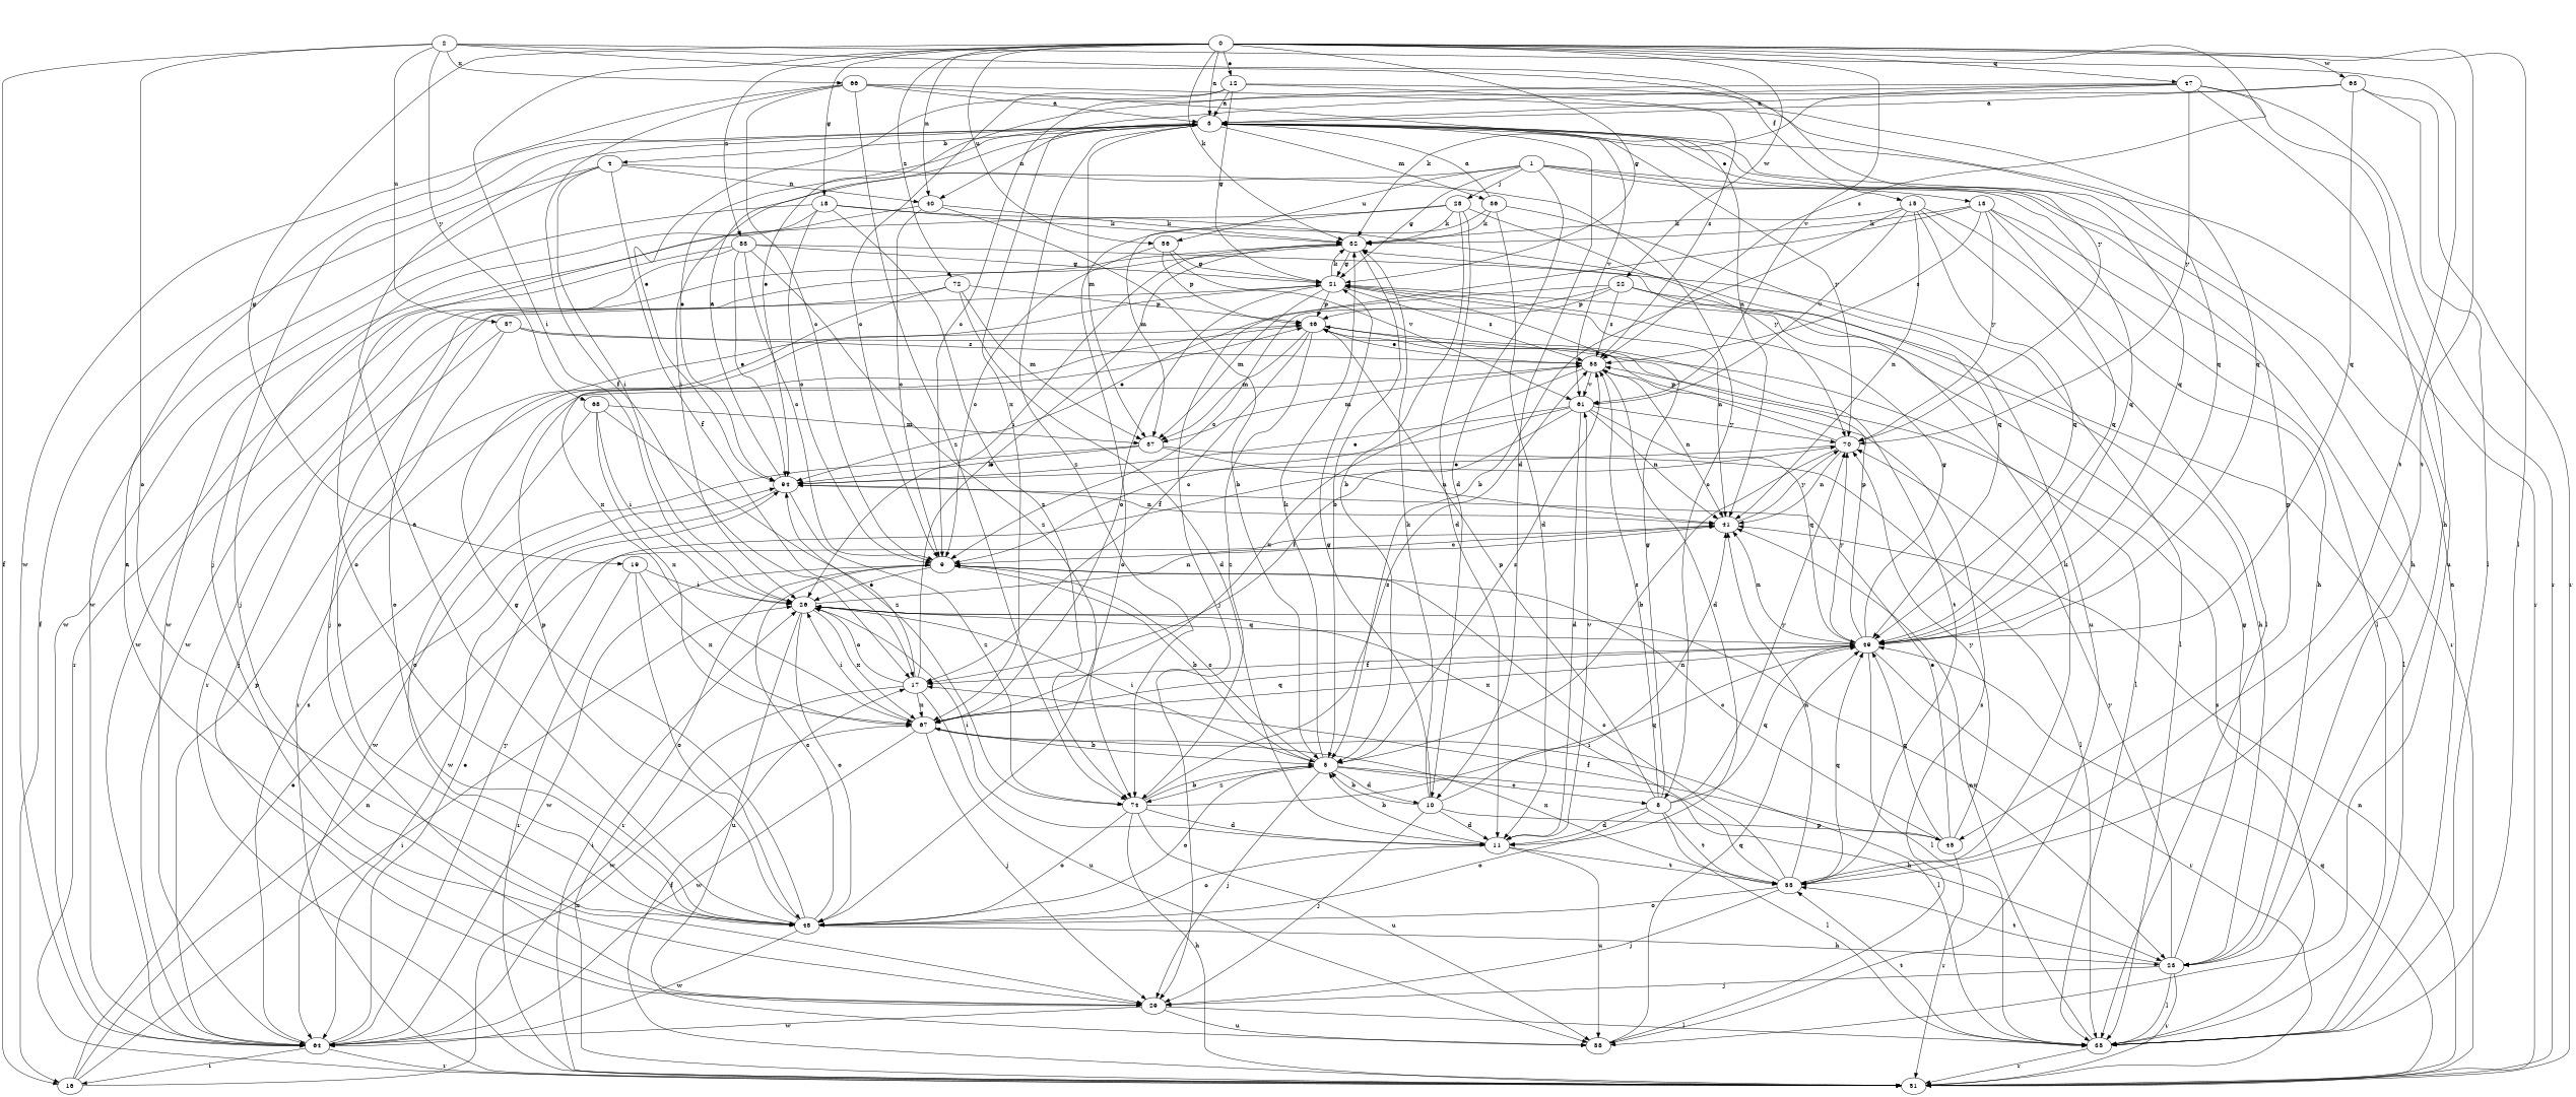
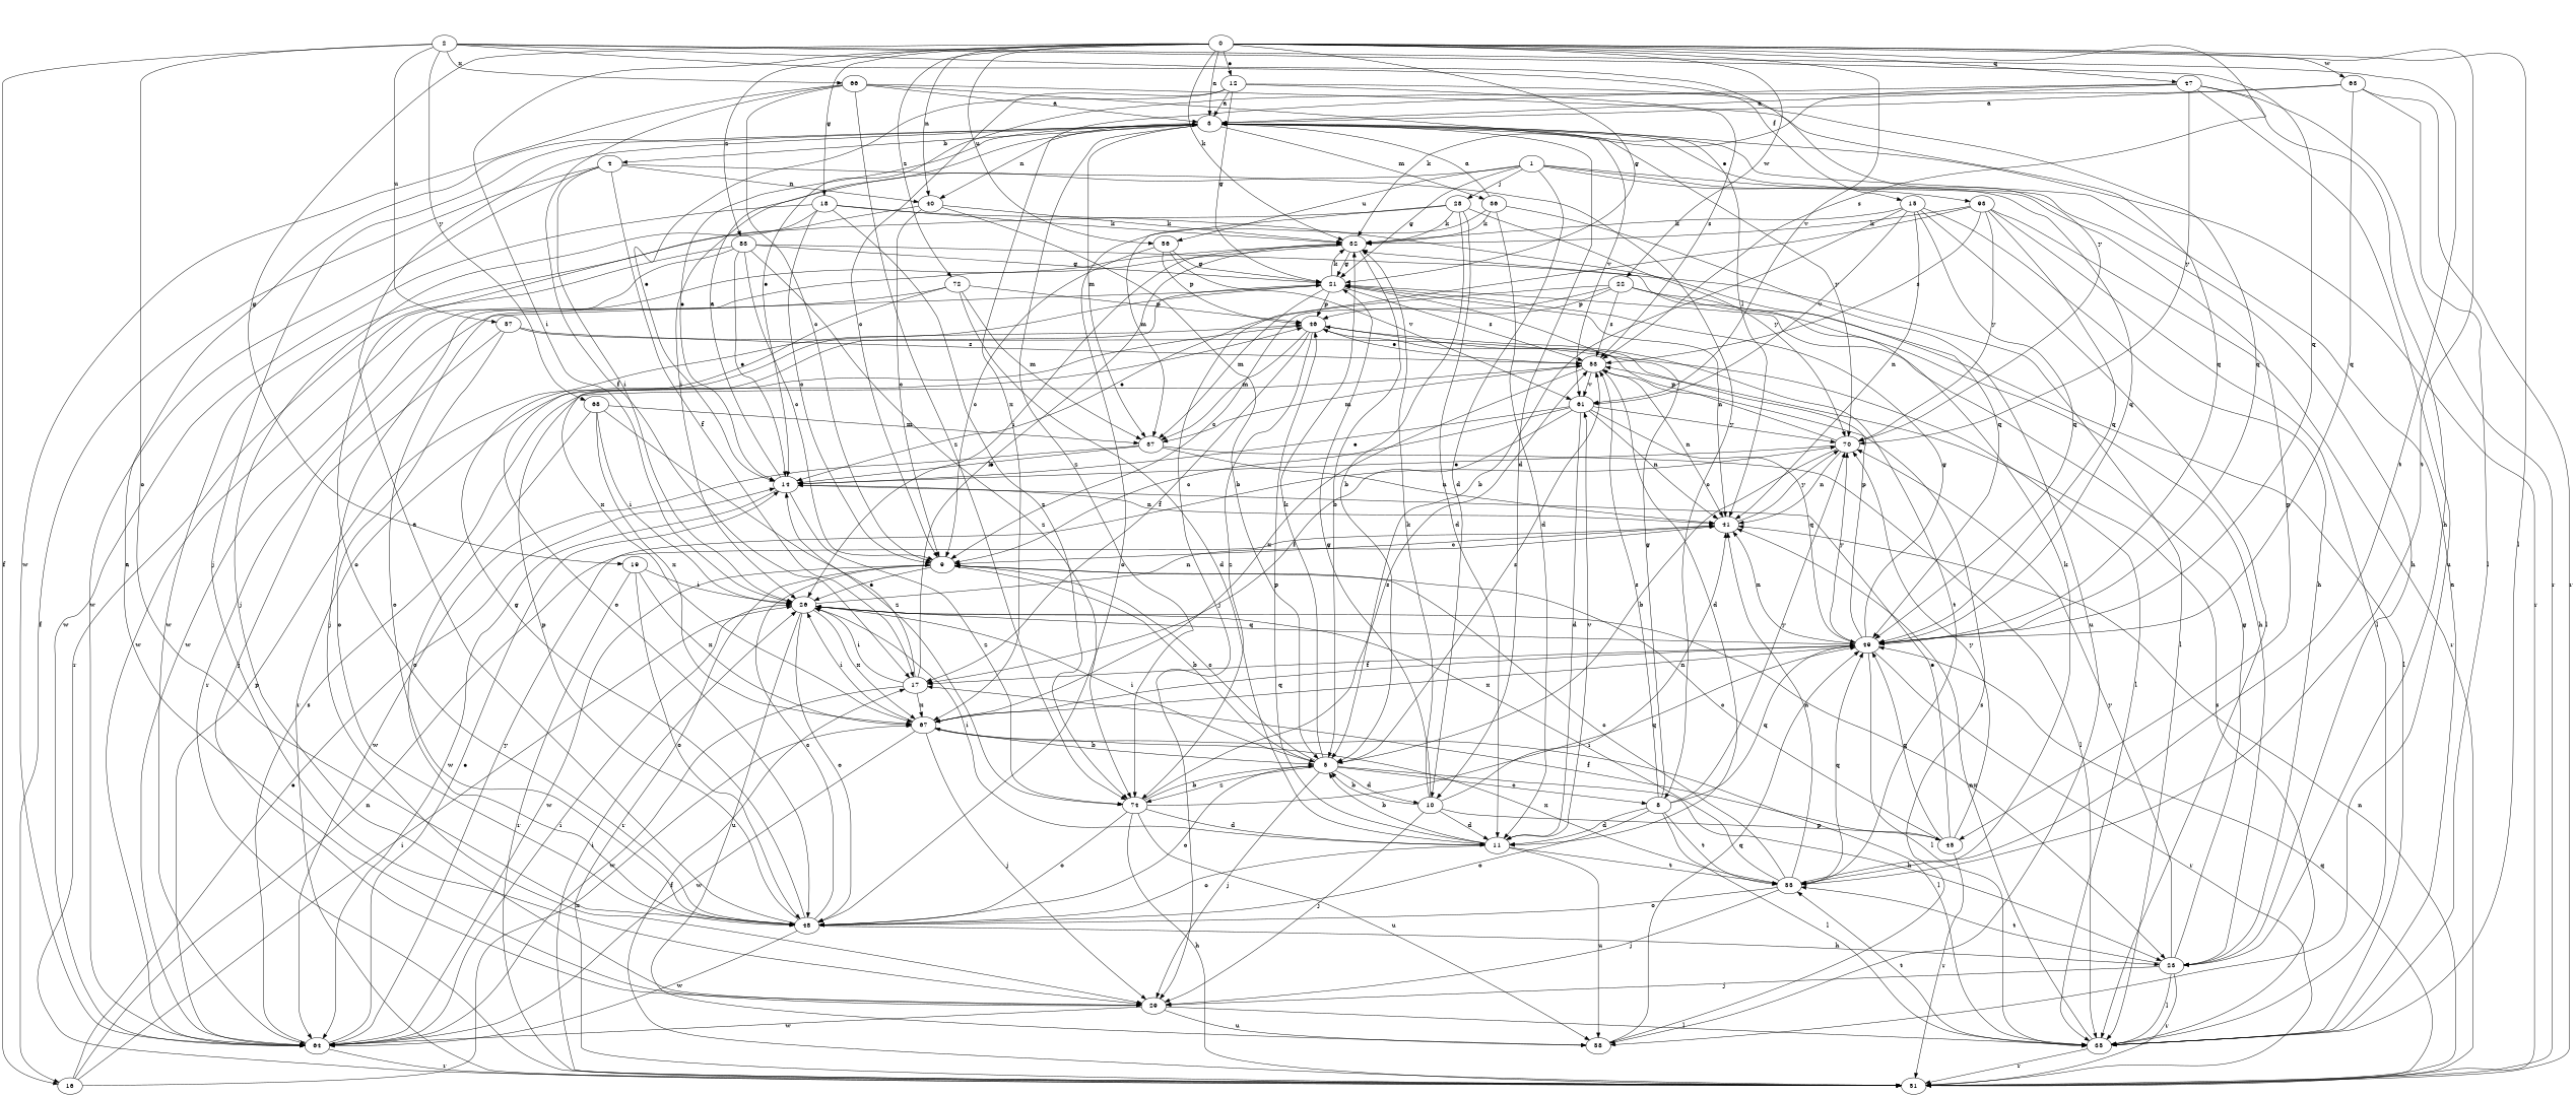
  strict digraph {
    0
    3
    12
    18
    19
    21
    26
    32
    35
    40
    47
    53
    55
    56
    61
    n16 [label=22]
    63
    72
    n19 [label=83]
    10
    70
    4
-   13
-   14 [label=94]
+   13 [label=93]
+   14
    29
    36
    37
    51
    74
    49
    9
    64
    n33 [label=48]
    67
    41
    46
    23
    58
    5
    11
    17
    1
    28
    45
    2
    15
    16
    57
    66
    68
    8
    0 -> 3 [label=a]
    0 -> 12 [label=e]
    0 -> 18 [label=g]
    0 -> 19 [label=g]
    0 -> 21 [label=g]
    0 -> 26 [label=i]
    0 -> 32 [label=k]
    0 -> 35 [label=l]
    0 -> 40 [label=n]
    0 -> 47 [label=q]
    0 -> 53 [label=s]
    0 -> 55 [label=t]
    0 -> 56 [label=u]
    0 -> 61 [label=v]
    0 -> n16 [label=w]
    0 -> 63 [label=w]
    0 -> 72 [label=z]
    0 -> n19 [label=z]
    3 -> 40 [label=n]
    3 -> 61 [label=v]
    3 -> 10 [label=d]
    3 -> 70 [label=y]
    3 -> 4 [label=b]
    3 -> 13 [label=e]
    3 -> 14 [label=e]
    3 -> 29 [label=j]
    3 -> 36 [label=m]
    3 -> 37 [label=m]
    3 -> 51 [label=r]
    3 -> 74 [label=z]
    12 -> 3 [label=a]
    12 -> 21 [label=g]
    12 -> 53 [label=s]
    12 -> 14 [label=e]
    12 -> 49 [label=q]
    12 -> 9 [label=c]
    18 -> 32 [label=k]
    18 -> 29 [label=j]
    18 -> 74 [label=z]
    18 -> 49 [label=q]
    18 -> 9 [label=c]
    18 -> 64 [label=w]
    19 -> 26 [label=i]
    19 -> 51 [label=r]
    19 -> n33 [label=o]
    19 -> 67 [label=x]
    21 -> 32 [label=k]
    21 -> 53 [label=s]
    21 -> 37 [label=m]
    21 -> 51 [label=r]
-   21 -> 67 [label=o]
+   21 -> n33 [label=o]
    21 -> 41 [label=n]
    21 -> 46 [label=p]
    26 -> 49 [label=q]
    26 -> n33 [label=o]
    26 -> 67 [label=x]
    26 -> 41 [label=n]
    26 -> 23 [label=x]
    26 -> 58 [label=u]
    32 -> 21 [label=g]
    32 -> 26 [label=i]
    32 -> 29 [label=j]
    32 -> 64 [label=w]
    32 -> 5 [label=b]
    35 -> 3 [label=a]
    35 -> 53 [label=s]
    35 -> 55 [label=t]
    35 -> 51 [label=r]
    35 -> 41 [label=n]
    40 -> 32 [label=k]
    40 -> 9 [label=c]
    40 -> n33 [label=o]
    40 -> 5 [label=b]
    47 -> 3 [label=a]
    47 -> 32 [label=k]
    47 -> 70 [label=y]
    47 -> 51 [label=r]
-   47 -> 9 [label=c]
    47 -> 67 [label=x]
    47 -> 23 [label=h]
    47 -> 58 [label=u]
    53 -> 61 [label=v]
    53 -> 37 [label=m]
    53 -> 67 [label=x]
    53 -> 41 [label=n]
    53 -> 11 [label=d]
    55 -> 26 [label=i]
    55 -> 32 [label=k]
    55 -> 29 [label=j]
    55 -> 49 [label=q]
    55 -> 9 [label=c]
    55 -> n33 [label=o]
    55 -> 67 [label=x]
    55 -> 41 [label=n]
    56 -> 21 [label=g]
    56 -> 61 [label=v]
    56 -> 9 [label=c]
    56 -> 46 [label=p]
    61 -> 70 [label=y]
    61 -> 14 [label=e]
    61 -> 49 [label=q]
    61 -> 9 [label=c]
    61 -> 41 [label=n]
    61 -> 11 [label=d]
    61 -> 17 [label=f]
    n16 -> 35 [label=l]
    n16 -> 53 [label=s]
    n16 -> 14 [label=e]
    n16 -> 9 [label=c]
    n16 -> 46 [label=p]
    n16 -> 23 [label=h]
    63 -> 3 [label=a]
    63 -> 35 [label=l]
    63 -> 14 [label=e]
    63 -> 51 [label=r]
    63 -> 49 [label=q]
    72 -> 37 [label=m]
    72 -> n33 [label=o]
    72 -> 67 [label=x]
    72 -> 46 [label=p]
    72 -> 11 [label=d]
    n19 -> 21 [label=g]
    n19 -> 35 [label=l]
    n19 -> 14 [label=e]
    n19 -> 51 [label=r]
    n19 -> 74 [label=z]
    n19 -> 9 [label=c]
    n19 -> 64 [label=w]
    10 -> 21 [label=g]
    10 -> 32 [label=k]
    10 -> 29 [label=j]
    10 -> 41 [label=n]
    10 -> 5 [label=b]
    10 -> 11 [label=d]
    10 -> 45 [label=p]
    70 -> 14 [label=e]
    70 -> 41 [label=n]
    70 -> 46 [label=p]
    70 -> 5 [label=b]
    4 -> 26 [label=i]
    4 -> 40 [label=n]
    4 -> 64 [label=w]
    4 -> 17 [label=f]
    4 -> 16 [label=f]
    4 -> 8 [label=c]
    13 -> 32 [label=k]
    13 -> 35 [label=l]
    13 -> 53 [label=s]
    13 -> 70 [label=y]
    13 -> 29 [label=j]
    13 -> 51 [label=r]
    13 -> 49 [label=q]
    14 -> 3 [label=a]
    14 -> 74 [label=z]
    14 -> 64 [label=w]
    14 -> 41 [label=n]
    29 -> 3 [label=a]
    29 -> 35 [label=l]
    29 -> 64 [label=w]
    29 -> 58 [label=u]
    36 -> 3 [label=a]
    36 -> 32 [label=k]
    36 -> n33 [label=o]
    36 -> 58 [label=u]
    36 -> 11 [label=d]
    37 -> 35 [label=l]
    37 -> 14 [label=e]
    37 -> 64 [label=w]
    37 -> 41 [label=n]
    51 -> 26 [label=i]
    51 -> 49 [label=q]
    51 -> 41 [label=n]
    51 -> 17 [label=f]
    74 -> 53 [label=s]
    74 -> 51 [label=h]
    74 -> 49 [label=q]
    74 -> n33 [label=o]
    74 -> 58 [label=u]
    74 -> 5 [label=b]
    74 -> 11 [label=d]
    49 -> 21 [label=g]
    49 -> 35 [label=l]
    49 -> 70 [label=y]
    49 -> 51 [label=r]
    49 -> 67 [label=x]
    49 -> 41 [label=n]
    49 -> 46 [label=p]
    49 -> 17 [label=f]
    9 -> 26 [label=i]
    9 -> 51 [label=r]
    9 -> 64 [label=w]
    9 -> 5 [label=b]
-   64 -> 16 [label=i]
+   64 -> 26 [label=i]
    64 -> 53 [label=s]
    64 -> 70 [label=y]
    64 -> 14 [label=e]
    64 -> 51 [label=r]
    64 -> 46 [label=p]
    n33 -> 3 [label=a]
    n33 -> 21 [label=g]
    n33 -> 9 [label=c]
    n33 -> 64 [label=w]
    n33 -> 46 [label=p]
    n33 -> 23 [label=h]
    67 -> 26 [label=i]
    67 -> 35 [label=l]
    67 -> 29 [label=j]
    67 -> 49 [label=q]
    67 -> 64 [label=w]
    67 -> 5 [label=b]
    41 -> 70 [label=y]
    41 -> 9 [label=c]
    46 -> 53 [label=e]
    46 -> 55 [label=t]
    46 -> 37 [label=m]
    46 -> 51 [label=r]
    46 -> 74 [label=z]
    46 -> 17 [label=f]
    23 -> 21 [label=g]
    23 -> 35 [label=l]
    23 -> 55 [label=t]
    23 -> 70 [label=y]
    23 -> 29 [label=j]
    23 -> 51 [label=r]
    58 -> 53 [label=s]
    58 -> 49 [label=q]
    5 -> 26 [label=i]
    5 -> 32 [label=k]
    5 -> 53 [label=s]
    5 -> 10 [label=d]
    5 -> 29 [label=j]
    5 -> 74 [label=z]
    5 -> 9 [label=c]
    5 -> n33 [label=o]
    5 -> 23 [label=h]
    5 -> 8 [label=c]
    11 -> 26 [label=i]
    11 -> 55 [label=t]
    11 -> 61 [label=v]
    11 -> n33 [label=o]
-   8 -> 46 [label=p]
+   11 -> 46 [label=p]
    11 -> 58 [label=u]
    11 -> 5 [label=b]
-   17 -> 26 [label=o]
+   17 -> 26 [label=i]
    17 -> 32 [label=k]
    17 -> 14 [label=e]
    17 -> 64 [label=w]
    17 -> 67 [label=x]
-   17 -> 58 [label=u]
    1 -> 21 [label=g]
    1 -> 26 [label=i]
    1 -> 56 [label=u]
    1 -> 10 [label=d]
    1 -> 49 [label=q]
    1 -> 23 [label=h]
    1 -> 28 [label=j]
    1 -> 45 [label=p]
    28 -> 32 [label=k]
    28 -> 70 [label=y]
    28 -> 37 [label=m]
    28 -> 64 [label=w]
    28 -> 5 [label=b]
    28 -> 11 [label=d]
    45 -> 70 [label=y]
    45 -> 14 [label=e]
    45 -> 51 [label=r]
    45 -> 49 [label=q]
    45 -> 9 [label=c]
    45 -> 17 [label=f]
    2 -> 55 [label=t]
    2 -> 70 [label=y]
-   3 -> 49 [label=q]
+   2 -> 49 [label=q]
    2 -> n33 [label=o]
    2 -> 15 [label=f]
    2 -> 16 [label=f]
    2 -> 57 [label=u]
    2 -> 66 [label=x]
    2 -> 68 [label=y]
    15 -> 32 [label=k]
    15 -> 35 [label=l]
    15 -> 61 [label=v]
    15 -> 49 [label=q]
    15 -> 41 [label=n]
    15 -> 23 [label=h]
    15 -> 5 [label=b]
    16 -> 26 [label=i]
    16 -> 14 [label=e]
    16 -> 67 [label=x]
    16 -> 41 [label=n]
    57 -> 35 [label=l]
    57 -> 53 [label=s]
    57 -> 29 [label=j]
    57 -> n33 [label=o]
    66 -> 3 [label=a]
    66 -> 74 [label=z]
    66 -> 49 [label=q]
    66 -> 9 [label=c]
    66 -> 64 [label=w]
-   66 -> 41 [label=n]
+   66 -> 41 [label=l]
    66 -> 17 [label=f]
    68 -> 26 [label=i]
    68 -> 37 [label=m]
    68 -> 74 [label=z]
    68 -> n33 [label=o]
    68 -> 67 [label=x]
    8 -> 21 [label=g]
    8 -> 35 [label=l]
    8 -> 53 [label=s]
    8 -> 55 [label=t]
    8 -> 70 [label=y]
    8 -> 49 [label=q]
    8 -> n33 [label=o]
    8 -> 11 [label=d]
  }
